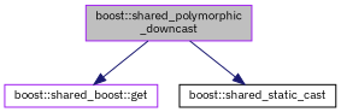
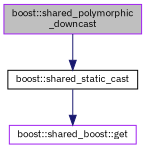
  digraph {
    fontname="IBM Plex Sans"
    rankdir=TB
    node [color=purple fontname="IBM Plex Sans" fontsize=10 shape=record]
    edge [color=midnightblue fontname="IBM Plex Sans" fontsize=10 labelfontname=FreeSans labelfontsize=10 style=solid]
    n1 [fillcolor=grey75 fontcolor=black height=0.2 label="boost::shared_polymorphic\l_downcast" style=filled width=0.4]
    n2 [height=0.2 label="boost::shared_boost::get" width=0.4]
    n3 [color=black height=0.2 label="boost::shared_static_cast" width=0.4]
-   n1 -> n2
+   n3 -> n2
    n1 -> n3
  }
